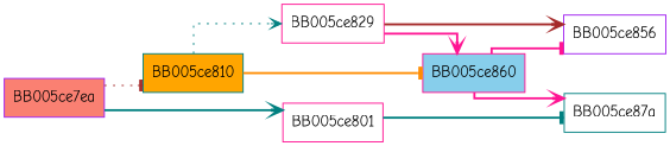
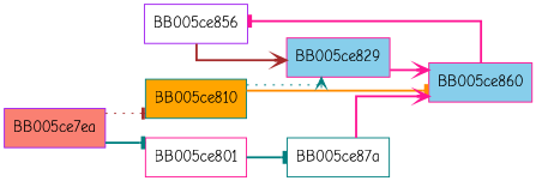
  digraph {
    fontname="Comic Neue"
    rankdir=LR
    splines=ortho
    node [color=deeppink fillcolor=white fontname="Comic Neue" shape=box style=filled]
    edge [arrowhead=vee color=teal fontname="Comic Neue" style=bold]
    BB005ce856 [color=purple]
    BB005ce7ea [color=purple fillcolor=salmon]
    BB005ce810 [color=teal fillcolor=orange]
    BB005ce801
    BB005ce860 [fillcolor=skyblue]
-   BB005ce829
+   BB005ce829 [fillcolor=skyblue]
    BB005ce87a [color=teal]
    BB005ce7ea -> BB005ce810 [arrowhead=tee color=brown style=dotted]
-   BB005ce7ea -> BB005ce801
+   BB005ce7ea -> BB005ce801 [arrowhead=tee]
    BB005ce810 -> BB005ce860 [arrowhead=tee color=darkorange]
    BB005ce810 -> BB005ce829 [style=dotted]
    BB005ce801 -> BB005ce87a [arrowhead=tee]
    BB005ce860 -> BB005ce856 [arrowhead=tee color=deeppink]
-   BB005ce860 -> BB005ce87a [color=deeppink]
-   BB005ce829 -> BB005ce856 [color=brown]
+   BB005ce87a -> BB005ce860 [color=deeppink]
+   BB005ce856 -> BB005ce829 [color=brown]
    BB005ce829 -> BB005ce860 [color=deeppink]
  }
